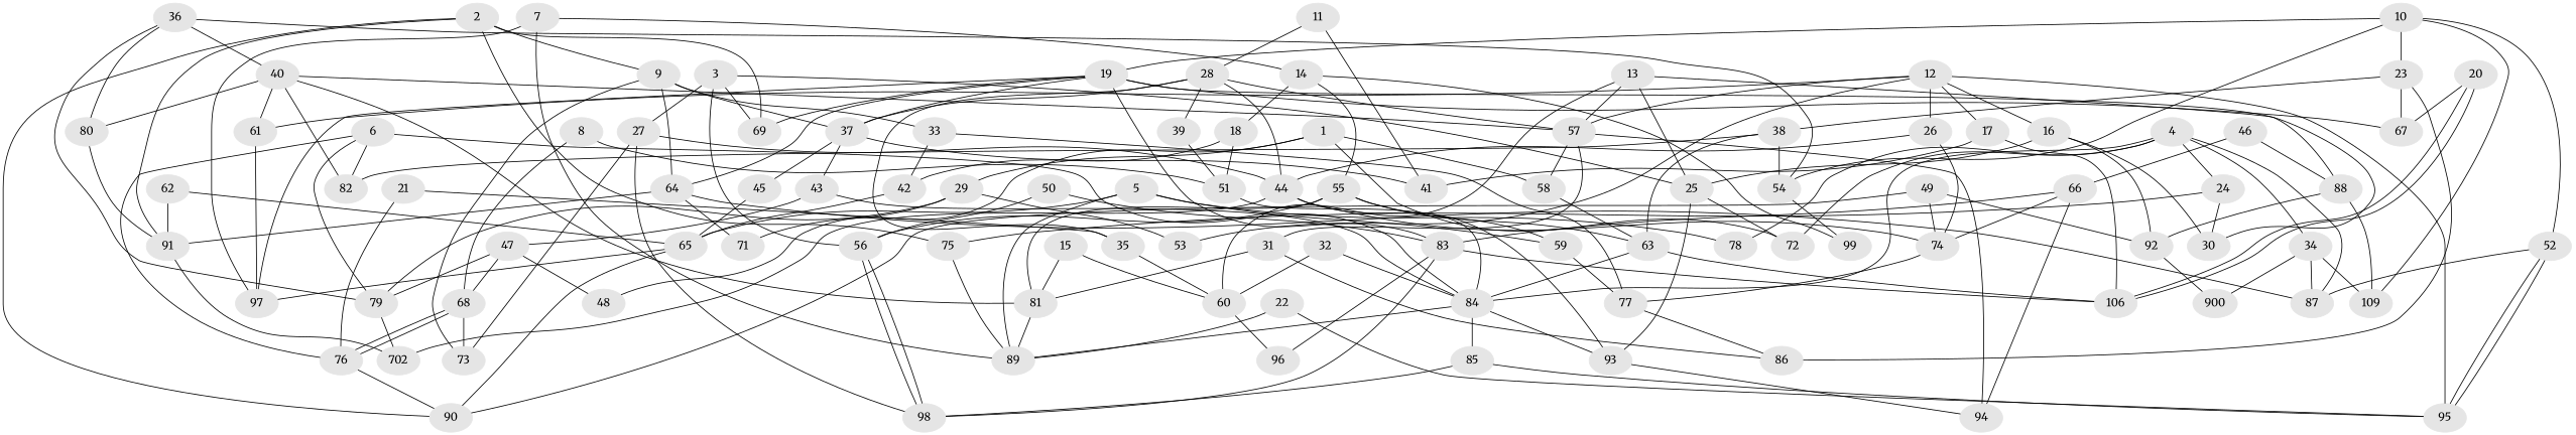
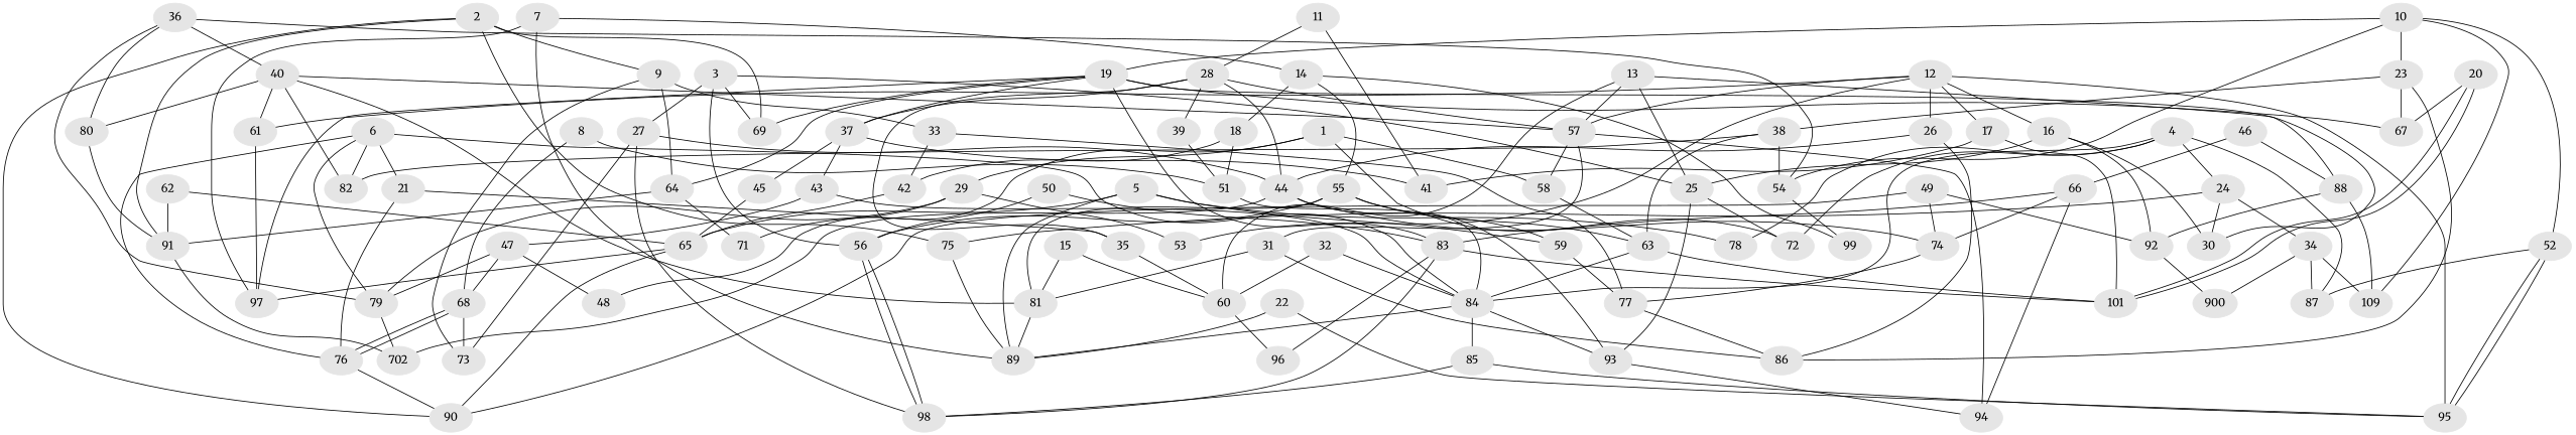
  graph {
    fontname=Merriweather
    node [color=gray90 fontname=Merriweather style=filled]
    edge [fontname=Merriweather]
    1
    29
    48
    58
    72
    79
    53
    71
    63
    2
    9
    69
    75
    90
    91
    33
    37
    64
    73
    89
    n21 [label=702]
    3
    25
    27
    56
    93
    44
    98
    4
    24
    34
    78
    84
    87
    30
    n36 [label=109]
    n37 [label=900]
    85
    5
    59
    65
    77
    97
    6
    21
    76
    82
    35
    7
    14
    18
    55
    99
    8
    51
    68
    42
    41
    43
    45
    10
    19
    23
    52
    54
    67
    83
    38
    86
    95
    11
    28
    57
    39
    12
    16
    17
    26
    61
    92
-   101 [label=106]
+   101
    31
    94
    13
    60
    88
    96
    81
    15
    20
    22
    49
    74
    32
    36
    40
    80
    47
    46
    66
    50
    62
    1 -- 29
    1 -- 48
    1 -- 58
    1 -- 72
    29 -- 79
    29 -- 53
    29 -- 71
    58 -- 63
    79 -- n21
    63 -- 84
    63 -- 101
    2 -- 9
    2 -- 69
    2 -- 75
    2 -- 90
    2 -- 91
    9 -- 33
-   9 -- 37
    9 -- 64
    9 -- 73
    75 -- 89
    91 -- n21
    33 -- 77
    33 -- 42
    37 -- 41
    37 -- 43
    37 -- 45
    64 -- 71
    64 -- 91
-   64 -- 87
    3 -- 69
    3 -- 25
    3 -- 27
    3 -- 56
    25 -- 72
    25 -- 93
    27 -- 73
    27 -- 44
    27 -- 98
    56 -- 98
    56 -- 98
    93 -- 94
    44 -- n21
    44 -- 93
    44 -- 74
    4 -- 72
    4 -- 24
-   4 -- 34
+   24 -- 34
    4 -- 78
    4 -- 84
    4 -- 87
    24 -- 75
    24 -- 30
    34 -- 87
    34 -- n36
    34 -- n37
    84 -- 89
    84 -- 93
    84 -- 85
    85 -- 98
    85 -- 95
    5 -- 89
    5 -- 78
    5 -- 59
    5 -- 65
    59 -- 77
    65 -- 90
    65 -- 97
    77 -- 86
    6 -- 79
    6 -- 84
+   6 -- 21
    6 -- 76
    6 -- 82
    21 -- 76
    21 -- 35
    76 -- 90
    35 -- 60
    7 -- 89
    7 -- 97
    7 -- 14
    14 -- 18
    14 -- 55
    14 -- 99
    18 -- 51
    18 -- 42
    55 -- 63
    55 -- 56
    55 -- 59
    55 -- 81
    8 -- 51
    8 -- 68
    51 -- 84
    68 -- 73
    68 -- 76
    68 -- 76
    42 -- 65
    43 -- 84
    43 -- 47
    45 -- 65
    10 -- n36
    10 -- 19
    10 -- 23
    10 -- 52
    10 -- 54
    19 -- 69
    19 -- 37
    19 -- 64
    19 -- 30
    19 -- 97
    19 -- 67
    19 -- 83
    23 -- 67
    23 -- 38
    23 -- 86
    52 -- 87
    52 -- 95
    52 -- 95
    54 -- 99
    83 -- 98
    83 -- 101
    83 -- 96
    38 -- 63
    38 -- 82
    38 -- 54
    11 -- 41
    11 -- 28
    28 -- 37
    28 -- 44
    28 -- 35
    28 -- 57
    28 -- 39
    57 -- 58
    57 -- 31
    57 -- 94
    39 -- 51
    12 -- 53
    12 -- 95
    12 -- 57
    12 -- 16
    12 -- 17
    12 -- 26
    12 -- 61
    16 -- 25
    16 -- 30
    16 -- 92
    17 -- 41
    17 -- 101
    26 -- 44
-   26 -- 74
+   26 -- 86
    61 -- 97
    92 -- n37
    31 -- 86
    31 -- 81
    13 -- 25
    13 -- 57
    13 -- 60
    13 -- 88
    60 -- 96
    88 -- n36
    88 -- 92
    81 -- 89
    15 -- 60
    15 -- 81
    20 -- 67
    20 -- 101
    20 -- 101
    22 -- 89
    22 -- 95
    49 -- 90
    49 -- 92
    49 -- 74
    74 -- 77
    32 -- 84
    32 -- 60
    36 -- 79
    36 -- 54
    36 -- 40
    36 -- 80
    40 -- 82
    40 -- 57
    40 -- 61
    40 -- 81
    40 -- 80
    80 -- 91
    47 -- 48
    47 -- 79
    47 -- 68
    46 -- 88
    46 -- 66
    66 -- 83
    66 -- 94
    66 -- 74
    50 -- 56
    50 -- 83
    62 -- 91
    62 -- 65
  }
